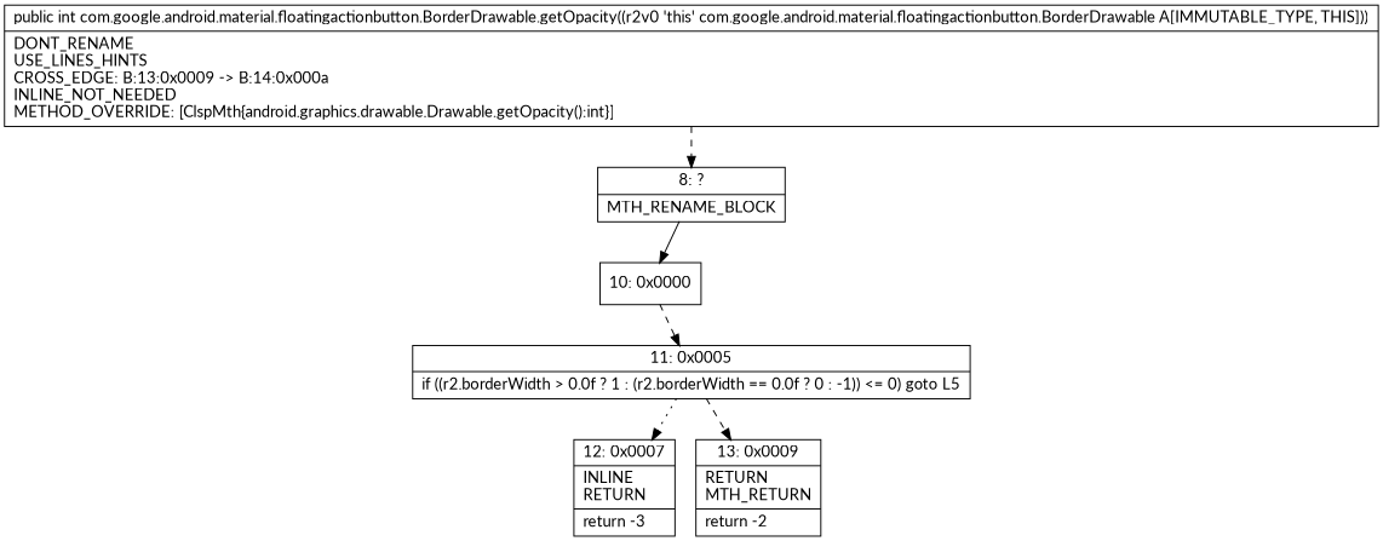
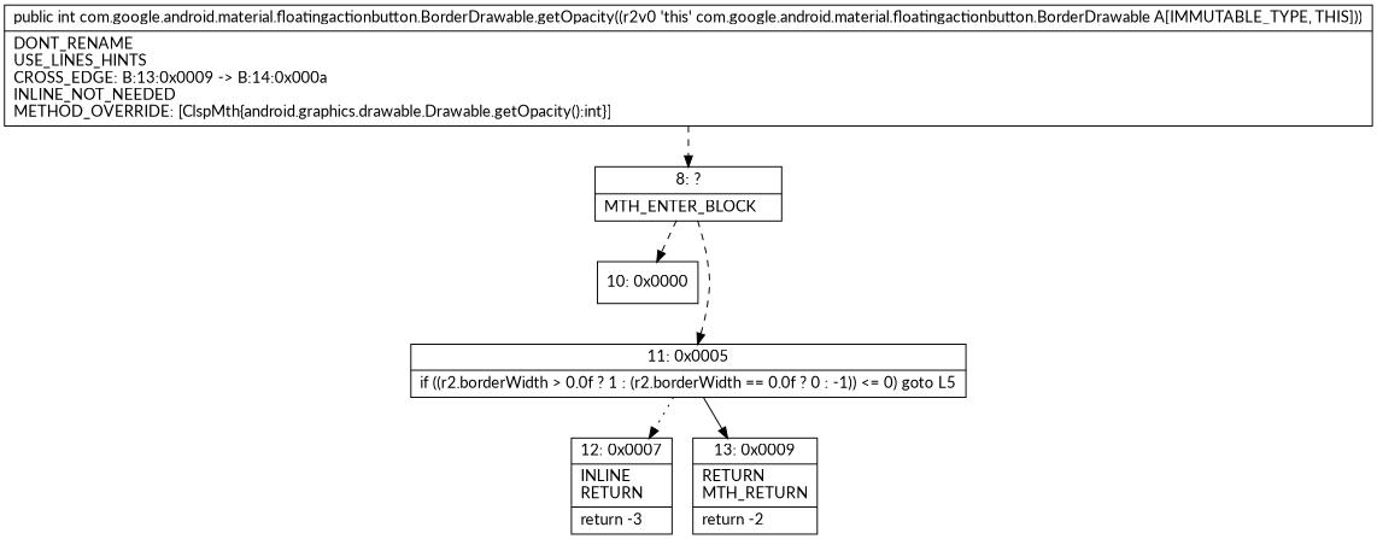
  digraph {
    fontname=Lato
    node [fontname=Lato shape=record]
    edge [fontname=Lato style=solid]
-   n1 [label="{8\:\ ?|MTH_RENAME_BLOCK\l}"]
+   n1 [label="{8\:\ ?|MTH_ENTER_BLOCK\l}"]
    n2 [label="{10\:\ 0x0000}"]
    n3 [label="{11\:\ 0x0005|if ((r2.borderWidth \> 0.0f ? 1 : (r2.borderWidth == 0.0f ? 0 : \-1)) \<= 0) goto L5\l}"]
    n4 [label="{12\:\ 0x0007|INLINE\lRETURN\l|return \-3\l}"]
    n5 [label="{13\:\ 0x0009|RETURN\lMTH_RETURN\l|return \-2\l}"]
    n6 [label="{public int com.google.android.material.floatingactionbutton.BorderDrawable.getOpacity((r2v0 'this' com.google.android.material.floatingactionbutton.BorderDrawable A[IMMUTABLE_TYPE, THIS]))  | DONT_RENAME\lUSE_LINES_HINTS\lCROSS_EDGE: B:13:0x0009 \-\> B:14:0x000a\lINLINE_NOT_NEEDED\lMETHOD_OVERRIDE: [ClspMth\{android.graphics.drawable.Drawable.getOpacity():int\}]\l}"]
-   n1 -> n2
-   n2 -> n3 [style=dashed]
+   n1 -> n2 [style=dashed]
+   n1 -> n3 [style=dashed]
    n3 -> n4 [style=dotted]
-   n3 -> n5 [style=dashed]
+   n3 -> n5
    n6 -> n1 [style=dashed]
  }
